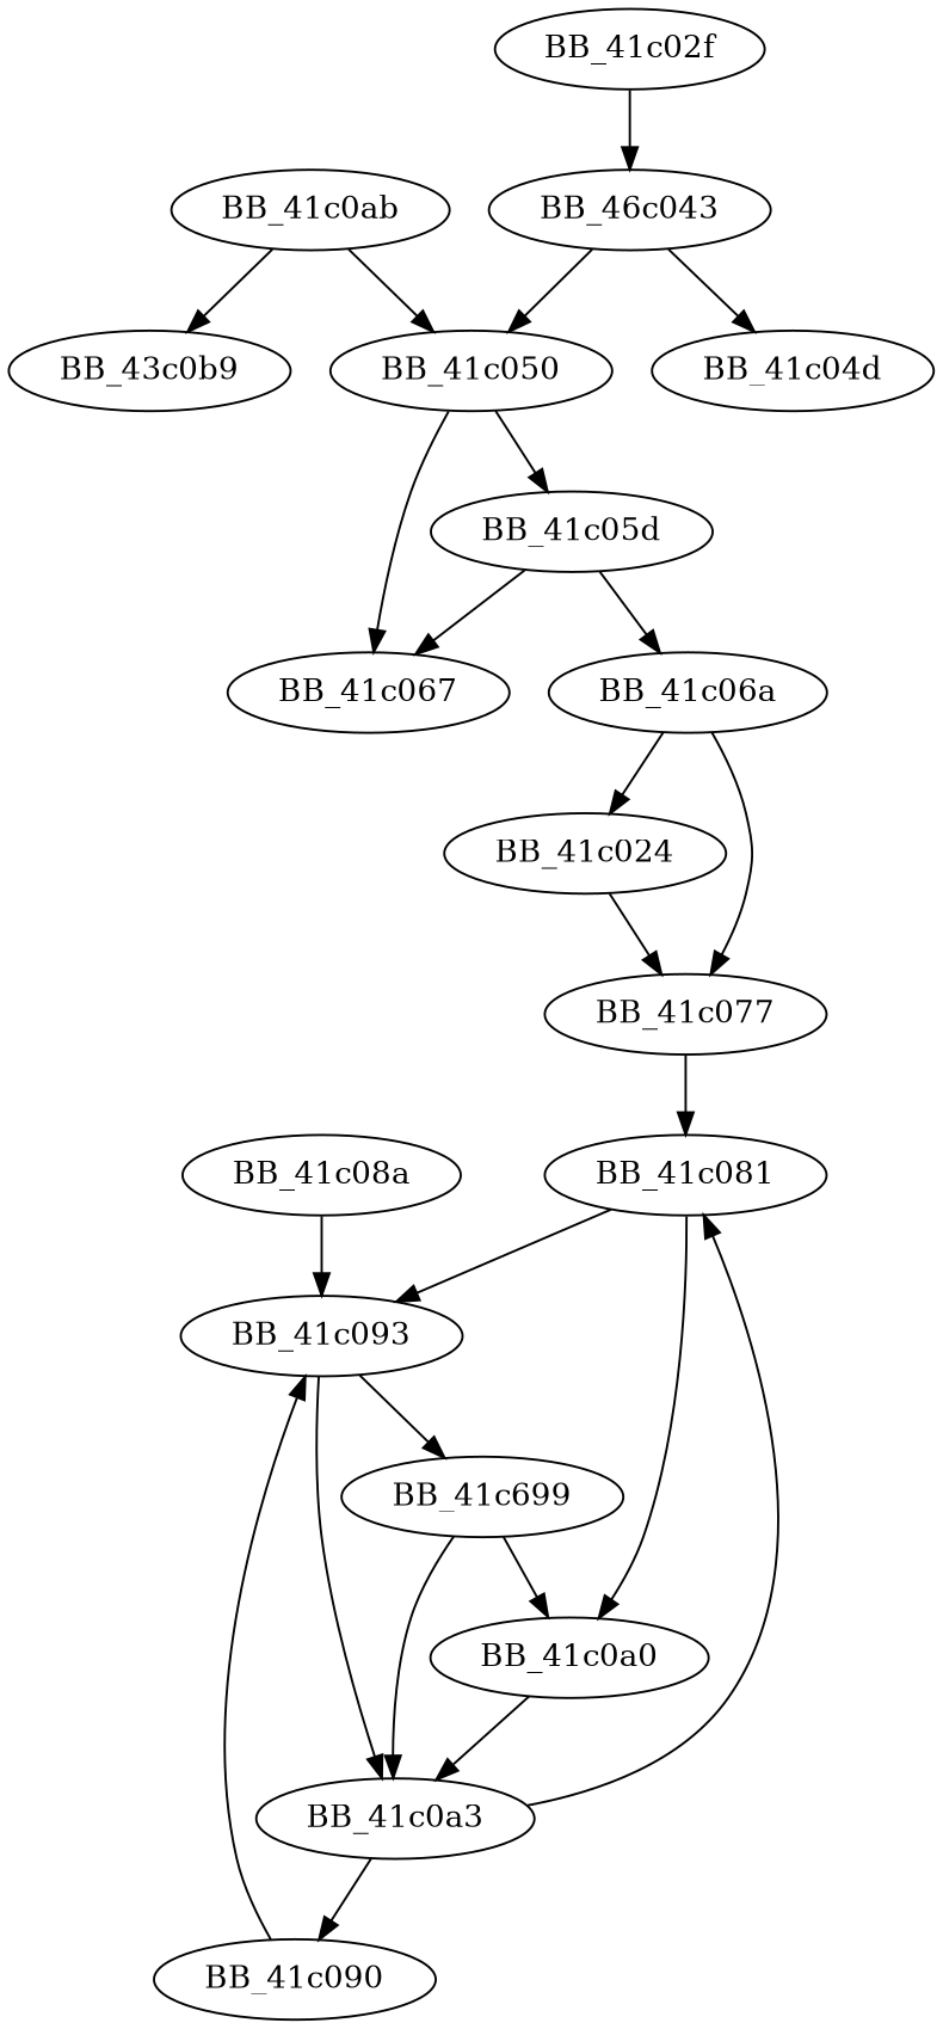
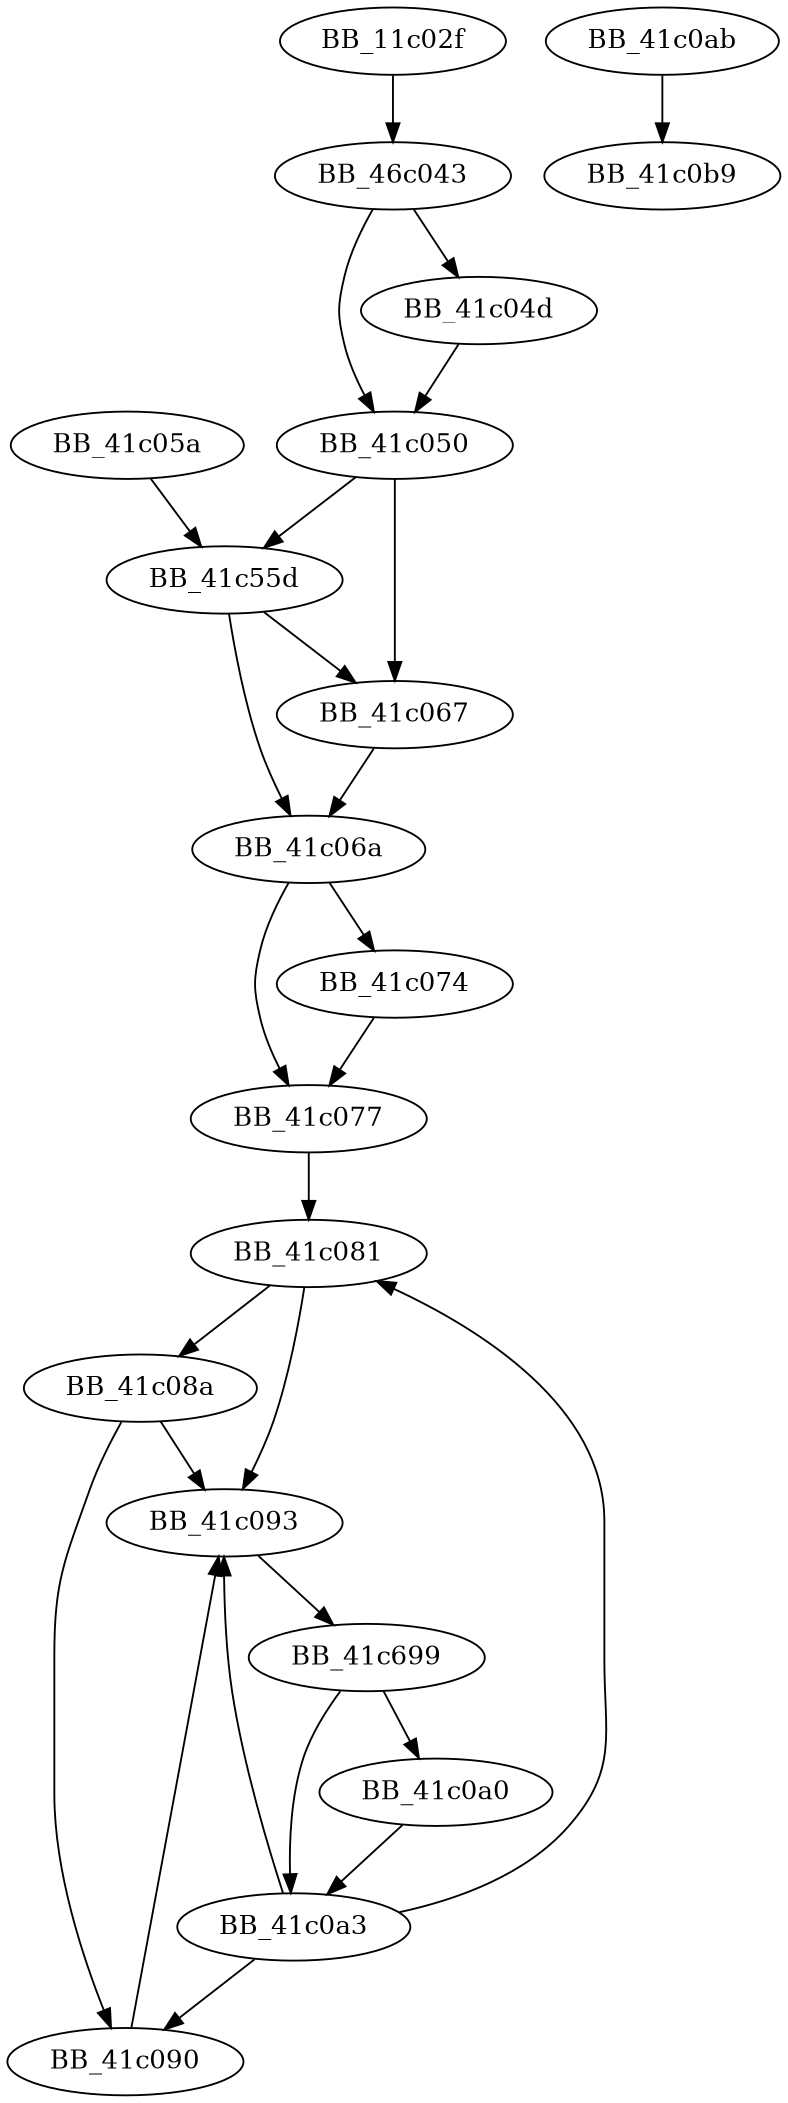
  digraph {
    n1 [label=BB_46c043]
-   BB_41c02f
+   BB_41c02f [label=BB_11c02f]
    BB_41c04d
    BB_41c050
-   BB_41c05d
+   BB_41c05d [label=BB_41c55d]
    BB_41c067
+   BB_41c05a
    BB_41c06a
-   BB_41c074 [label=BB_41c024]
+   BB_41c074
    BB_41c077
    BB_41c081
    BB_41c08a
    BB_41c093
    BB_41c090
    n15 [label=BB_41c699]
    BB_41c0a3
    BB_41c0a0
    BB_41c0ab
-   BB_41c0b9 [label=BB_43c0b9]
+   BB_41c0b9
    n1 -> BB_41c04d
    n1 -> BB_41c050
    BB_41c02f -> n1
-   BB_41c0ab -> BB_41c050
+   BB_41c04d -> BB_41c050
    BB_41c050 -> BB_41c05d
    BB_41c050 -> BB_41c067
    BB_41c05d -> BB_41c067
    BB_41c05d -> BB_41c06a
+   BB_41c067 -> BB_41c06a
+   BB_41c05a -> BB_41c05d
    BB_41c06a -> BB_41c074
    BB_41c06a -> BB_41c077
    BB_41c074 -> BB_41c077
    BB_41c077 -> BB_41c081
-   BB_41c081 -> BB_41c0a0
+   BB_41c081 -> BB_41c08a
    BB_41c081 -> BB_41c093
    BB_41c08a -> BB_41c093
+   BB_41c08a -> BB_41c090
    BB_41c093 -> n15
-   BB_41c093 -> BB_41c0a3
+   BB_41c0a3 -> BB_41c093
    BB_41c090 -> BB_41c093
    n15 -> BB_41c0a3
    n15 -> BB_41c0a0
    BB_41c0a3 -> BB_41c081
    BB_41c0a3 -> BB_41c090
    BB_41c0a0 -> BB_41c0a3
    BB_41c0ab -> BB_41c0b9
  }
